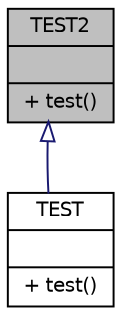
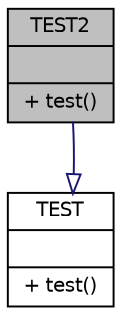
  digraph {
    node [color=black fontname=Helvetica fontsize=10 shape=record style=filled]
    n1 [fillcolor=grey75 fontcolor=black height=0.2 label="{TEST2\n||+ test()\l}" width=0.4]
    n2 [fillcolor=white height=0.2 label="{TEST\n||+ test()\l}" width=0.4]
-   n1 -> n2 [arrowtail=onormal color=midnightblue dir=back fontname=Helvetica fontsize=10 labelfontname=Helvetica labelfontsize=10 style=solid]
+   n2 -> n1 [arrowtail=onormal color=midnightblue dir=back fontname=Helvetica fontsize=10 labelfontname=Helvetica labelfontsize=10 style=solid]
  }
